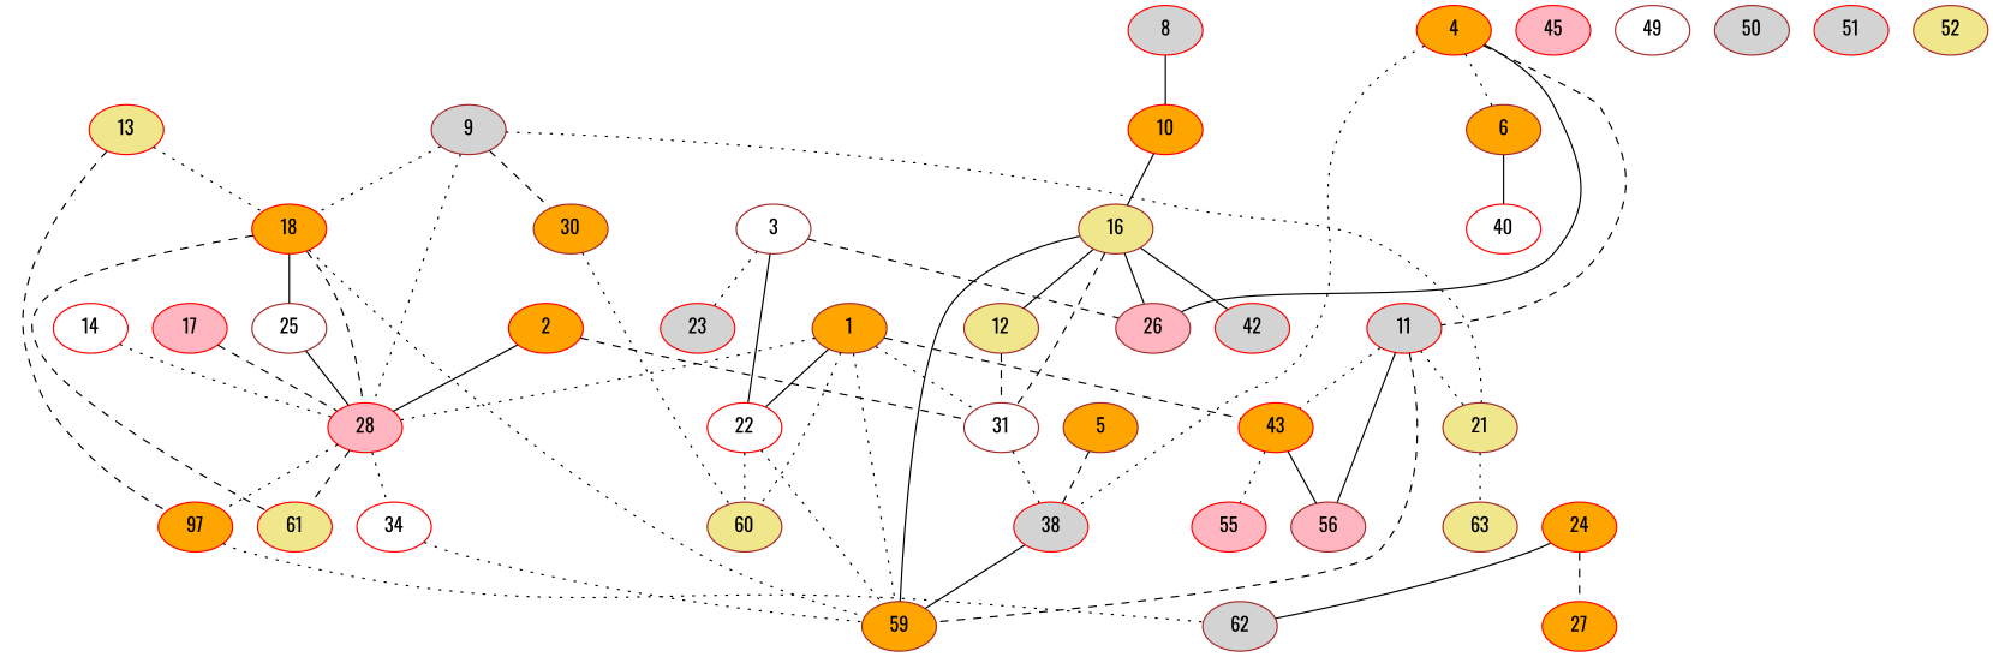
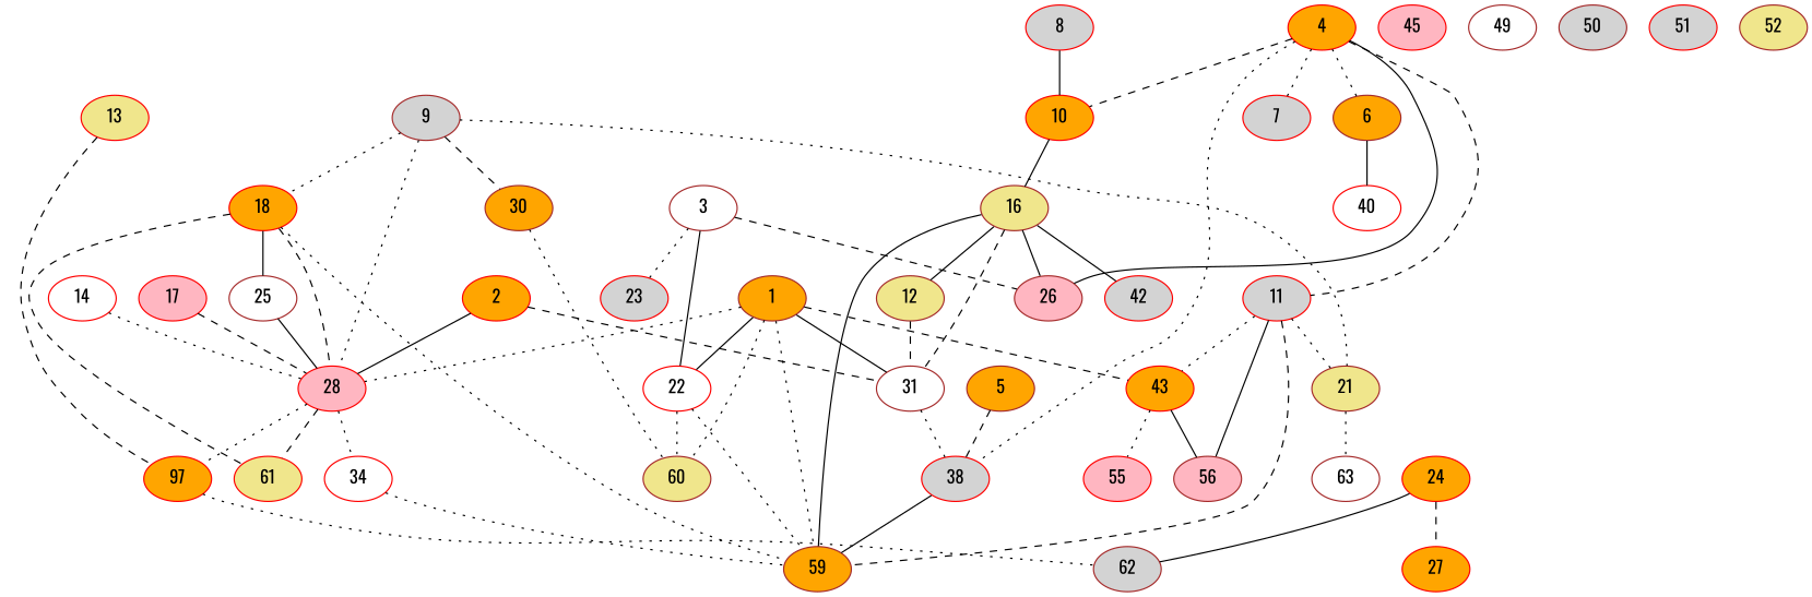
  graph {
    fontname=Oswald
    node [color=red fillcolor=orange fontname=Oswald style=filled]
    edge [fontname=Oswald style=dotted]
    1 [color=brown super="+19"]
    22 [fillcolor=white super="+36"]
    28 [fillcolor=lightpink super="+32"]
    31 [color=brown fillcolor=white]
    43 [super="+48"]
    59 [color=brown super="+65"]
    60 [color=brown fillcolor=khaki]
    n8 [label=97]
    61 [fillcolor=khaki]
    34 [fillcolor=white]
    38 [fillcolor=lightgrey super="+47"]
    56 [color=brown fillcolor=lightpink]
    55 [fillcolor=lightpink]
    2 [super="+39"]
    3 [color=brown fillcolor=white super="+44"]
    23 [fillcolor=lightgrey]
    26 [color=brown fillcolor=lightpink super="+58"]
    4 [super="+15"]
    6 [color=brown super="+54"]
+   7 [fillcolor=lightgrey]
    10 [super="+37"]
    11 [fillcolor=lightgrey super="+29"]
    40 [fillcolor=white]
    16 [color=brown fillcolor=khaki super="+35"]
    21 [color=brown fillcolor=khaki super="+64"]
    5 [color=brown super="+41"]
    8 [fillcolor=lightgrey]
    18 [super="+20"]
    25 [color=brown fillcolor=white]
    9 [color=brown fillcolor=lightgrey]
    30 [color=brown super="+53"]
-   63 [color=brown fillcolor=khaki]
+   63 [color=brown fillcolor=white]
    12 [color=brown fillcolor=khaki]
    42 [fillcolor=lightgrey]
    13 [fillcolor=khaki super="+33"]
    62 [color=brown fillcolor=lightgrey]
    14 [fillcolor=white]
    17 [fillcolor=lightpink]
    24 [super="+46"]
    27
    45 [fillcolor=lightpink]
    49 [color=brown fillcolor=white]
    50 [color=brown fillcolor=lightgrey]
    51 [fillcolor=lightgrey]
    52 [color=brown fillcolor=khaki]
    1 -- 22 [style=solid]
    1 -- 28 [weight=2]
-   1 -- 31
+   1 -- 31 [style=solid]
    1 -- 43 [style=dashed]
    1 -- 59
    1 -- 60
    22 -- 59
    22 -- 60
    28 -- n8
    28 -- 61 [style=dashed]
    28 -- 34
    31 -- 38
    43 -- 56 [style=solid]
    43 -- 55
    n8 -- 62
    34 -- 59
    38 -- 59 [style=solid]
    2 -- 28 [style=solid]
    2 -- 31 [style=dashed]
    3 -- 22 [style=solid]
    3 -- 23
    3 -- 26 [style=dashed]
    4 -- 38
    4 -- 26 [style=solid]
    4 -- 6
+   4 -- 7
+   4 -- 10 [style=dashed]
    4 -- 11 [style=dashed]
    6 -- 40 [style=solid]
    10 -- 16 [style=solid]
    11 -- 43
    11 -- 59 [style=dashed weight=2]
    11 -- 56 [style=solid]
    11 -- 21
    16 -- 31 [style=dashed]
    16 -- 59 [style=solid]
    16 -- 26 [style=solid]
    16 -- 12 [style=solid]
    16 -- 42 [style=solid]
    21 -- 63
    5 -- 38 [style=dashed]
    8 -- 10 [style=solid]
    18 -- 28 [style=dashed]
    18 -- 59
    18 -- 61 [style=dashed]
    18 -- 25 [style=solid weight=2]
    25 -- 28 [style=solid]
    9 -- 28
    9 -- 21
    9 -- 18
    9 -- 30 [style=dashed]
    30 -- 60
    12 -- 31 [style=dashed]
    13 -- n8 [style=dashed]
-   13 -- 18
    14 -- 28
    17 -- 28 [style=dashed]
    24 -- 62 [style=solid]
    24 -- 27 [style=dashed]
  }
